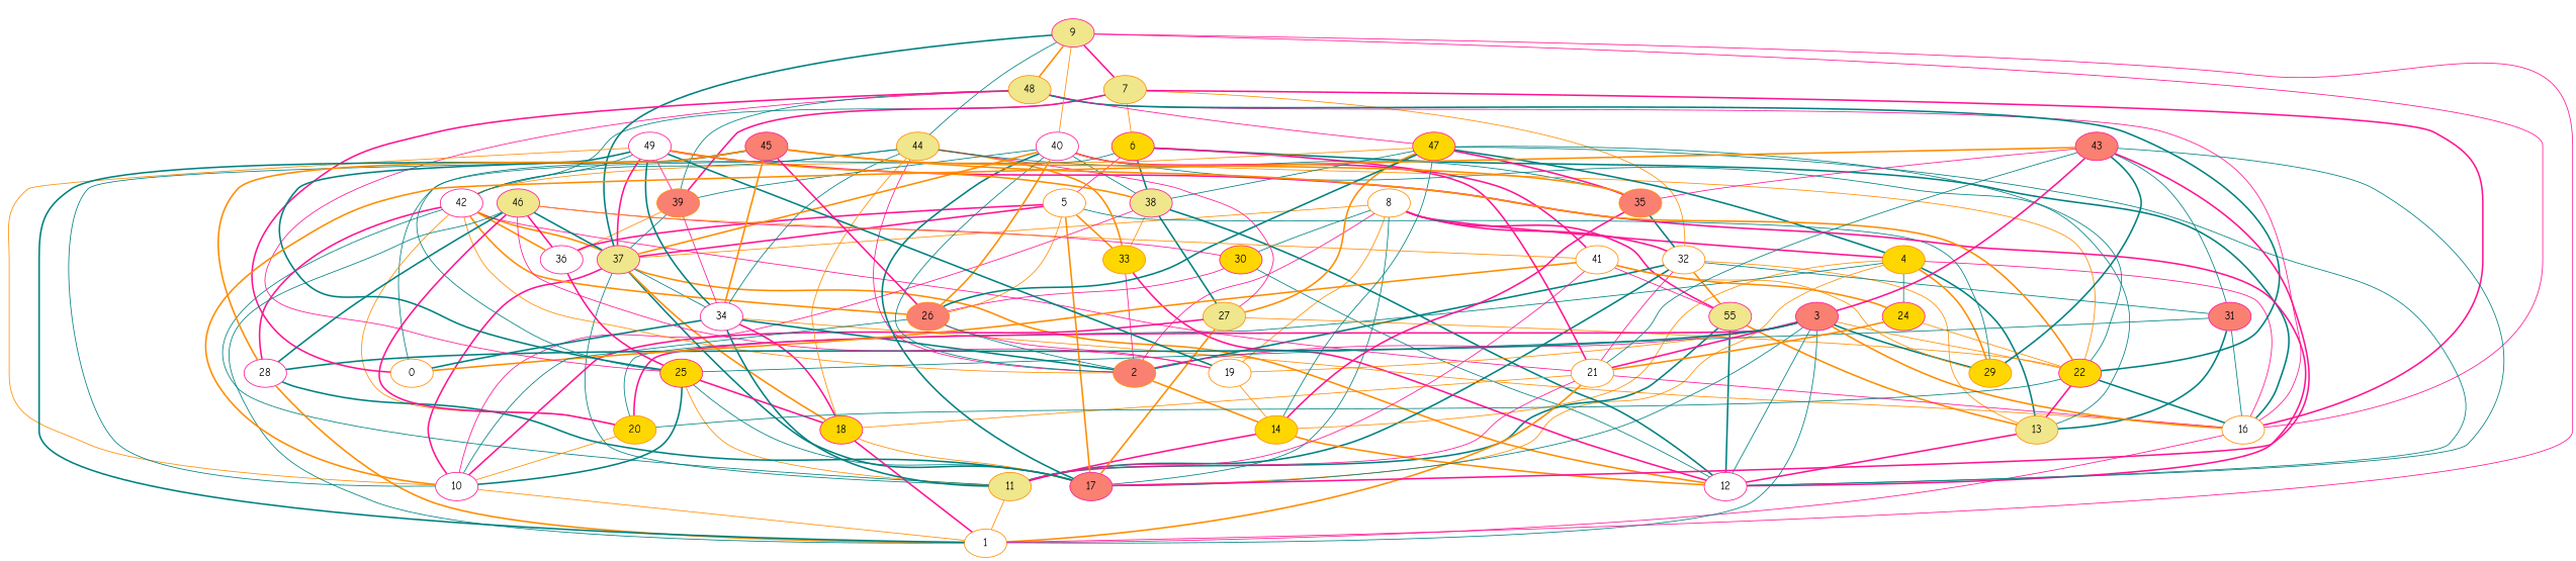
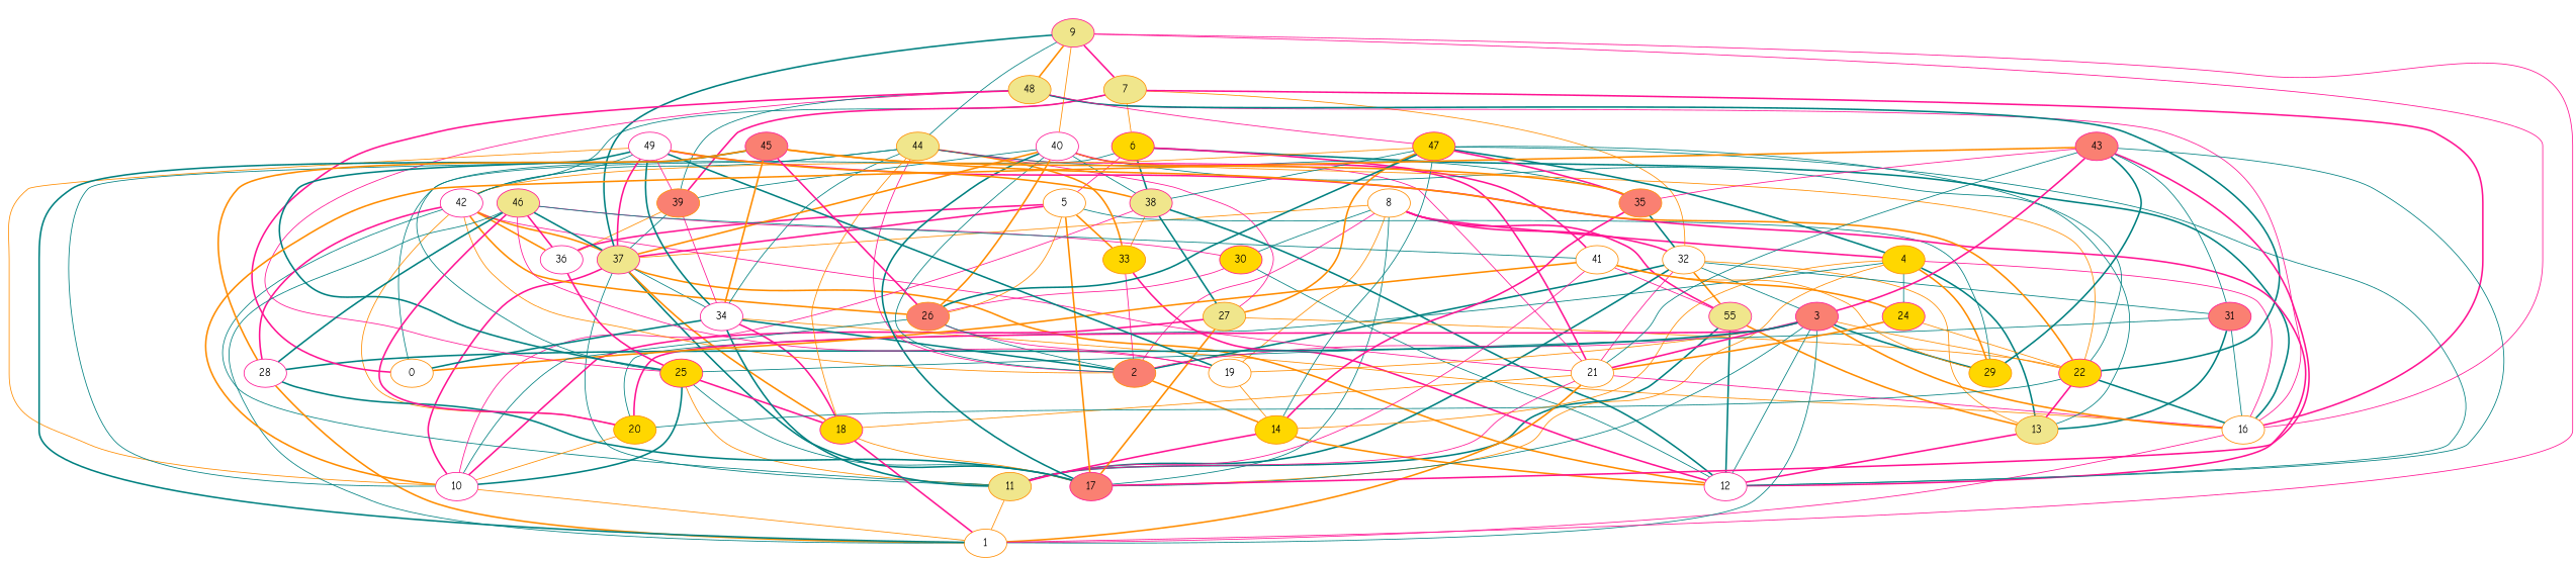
  digraph {
    fontname="Comic Neue"
    node [color=deeppink fillcolor=white fontname="Comic Neue" style=filled]
    edge [color=teal dir=none fontname="Comic Neue" style=solid]
    8 [color=darkorange]
    n2 [fillcolor=khaki label=55]
    17 [fillcolor=salmon]
    19 [color=darkorange]
    2 [color=darkorange fillcolor=salmon]
    37 [fillcolor=khaki]
    32 [color=darkorange]
    4 [color=darkorange fillcolor=gold]
    30 [fillcolor=gold]
    13 [color=darkorange fillcolor=khaki]
    12
    11 [color=darkorange fillcolor=khaki]
    14 [color=darkorange fillcolor=gold]
    38 [fillcolor=khaki]
    33 [color=darkorange fillcolor=gold]
    10
    27 [color=darkorange fillcolor=khaki]
    25 [fillcolor=gold]
    18 [fillcolor=gold]
    1 [color=darkorange]
    34
    7 [color=darkorange fillcolor=khaki]
    6 [fillcolor=gold]
    16 [color=darkorange]
    42
    39 [color=darkorange fillcolor=salmon]
    31 [fillcolor=salmon]
    21 [color=darkorange]
    3 [fillcolor=salmon]
    41 [color=darkorange]
    0 [color=darkorange]
    5 [color=darkorange]
    20 [color=darkorange fillcolor=gold]
    24 [fillcolor=gold]
    29 [color=darkorange fillcolor=gold]
    22 [fillcolor=gold]
    9 [fillcolor=khaki]
    44 [color=darkorange fillcolor=khaki]
    48 [color=darkorange fillcolor=khaki]
    40
    35 [color=darkorange fillcolor=salmon]
    47 [fillcolor=gold]
    36
    28
    26 [color=darkorange fillcolor=salmon]
    49
    46 [fillcolor=khaki]
    45 [fillcolor=salmon]
    43 [fillcolor=salmon]
    subgraph sub_1 {
      8
      n2
      17
      19
      2
      37
      32
      4
      30
      13
      12
      11
      14
      38
      33
      10
      27
      25
      18
      1
      34
      7
      6
      16
      42
      39
      31
      21
      3
      41
      0
      5
      20
      24
      29
      22
      9
      44
      48
      40
      35
      47
      36
      28
      26
      49
      46
      45
      43
    }
    8 -> n2 [color=deeppink style=bold]
    8 -> 17
    8 -> 19 [color=darkorange]
    8 -> 2 [color=deeppink]
    8 -> 37 [color=darkorange]
    8 -> 32 [color=deeppink style=bold]
    8 -> 4 [color=deeppink style=bold]
    8 -> 30
    n2 -> 13 [color=darkorange style=bold]
    n2 -> 12 [style=bold]
    n2 -> 11 [style=bold]
    19 -> 14 [color=darkorange]
    2 -> 14 [color=darkorange style=bold]
    37 -> 17 [style=bold]
    37 -> 12 [color=darkorange style=bold]
    37 -> 11
    37 -> 10 [color=deeppink style=bold]
    37 -> 18 [color=darkorange style=bold]
    37 -> 34
    32 -> n2 [color=darkorange style=bold]
    32 -> 2 [style=bold]
    32 -> 13 [color=darkorange]
    32 -> 11 [style=bold]
    32 -> 31
    32 -> 21 [color=deeppink]
+   32 -> 3
    4 -> 17 [color=darkorange]
    4 -> 13 [style=bold]
    4 -> 14 [color=darkorange]
    4 -> 16 [color=deeppink]
    4 -> 20
    4 -> 24
    4 -> 29 [color=darkorange style=bold]
    30 -> 12
    30 -> 26 [color=deeppink]
    13 -> 12 [color=deeppink style=bold]
    11 -> 1 [color=darkorange]
    14 -> 12 [color=darkorange style=bold]
    14 -> 11 [color=deeppink style=bold]
    38 -> 12 [style=bold]
    38 -> 33 [color=darkorange]
    38 -> 10 [color=deeppink]
    38 -> 27 [style=bold]
    33 -> 2 [color=deeppink]
    33 -> 12 [color=deeppink style=bold]
    10 -> 1 [color=darkorange]
    27 -> 17 [color=darkorange style=bold]
    27 -> 10 [color=deeppink style=bold]
    27 -> 22 [color=darkorange]
    25 -> 17
    25 -> 11 [color=darkorange]
    25 -> 10 [style=bold]
    25 -> 18 [color=deeppink style=bold]
    18 -> 17 [color=darkorange]
    18 -> 1 [color=deeppink style=bold]
    34 -> 2 [style=bold]
    34 -> 11 [style=bold]
    34 -> 18 [color=deeppink style=bold]
    34 -> 16 [color=darkorange]
    34 -> 0 [style=bold]
    7 -> 32 [color=darkorange]
    7 -> 6 [color=darkorange]
    7 -> 16 [color=deeppink style=bold]
    7 -> 42
    7 -> 39 [color=deeppink style=bold]
    6 -> 38 [style=bold]
    6 -> 16 [style=bold]
    6 -> 41 [color=deeppink style=bold]
    6 -> 0
    6 -> 5 [color=deeppink]
    16 -> 1 [color=deeppink]
    42 -> 2 [color=darkorange]
    42 -> 37 [color=darkorange style=bold]
    42 -> 11
    42 -> 21 [color=deeppink]
    42 -> 20 [color=darkorange]
    42 -> 36 [color=darkorange style=bold]
    42 -> 28 [color=deeppink style=bold]
    42 -> 26 [color=darkorange style=bold]
    39 -> 37
    39 -> 34 [color=deeppink]
    39 -> 36 [color=darkorange]
    31 -> 13 [style=bold]
    31 -> 25
    31 -> 16
    21 -> 11 [color=deeppink]
    21 -> 18 [color=darkorange]
    21 -> 1 [color=darkorange style=bold]
    21 -> 16 [color=deeppink]
    3 -> 17
    3 -> 19 [color=darkorange]
    3 -> 2 [color=deeppink]
    3 -> 12
    3 -> 1
    3 -> 16 [color=darkorange style=bold]
    3 -> 21 [color=deeppink style=bold]
    3 -> 20 [color=deeppink style=bold]
    3 -> 29 [style=bold]
    3 -> 22 [color=darkorange]
    3 -> 28 [style=bold]
    41 -> n2 [color=deeppink]
    41 -> 11 [color=deeppink]
    41 -> 0 [color=darkorange style=bold]
    41 -> 24 [color=darkorange style=bold]
    41 -> 29 [color=darkorange]
    5 -> 17 [color=darkorange style=bold]
    5 -> 37 [color=deeppink style=bold]
    5 -> 33 [color=darkorange style=bold]
    5 -> 29
    5 -> 36 [color=deeppink style=bold]
    5 -> 26 [color=darkorange]
    20 -> 10 [color=darkorange]
    24 -> 21 [color=darkorange style=bold]
    24 -> 22 [color=darkorange]
    22 -> 13 [color=deeppink style=bold]
    22 -> 16 [style=bold]
    22 -> 20
    9 -> 37 [style=bold]
    9 -> 1 [color=deeppink]
    9 -> 7 [color=deeppink style=bold]
    9 -> 16 [color=deeppink]
    9 -> 44
    9 -> 48 [color=darkorange style=bold]
    9 -> 40 [color=darkorange]
    44 -> 2 [color=deeppink]
    44 -> 33 [color=darkorange style=bold]
    44 -> 27 [color=deeppink]
    44 -> 25
    44 -> 18 [color=darkorange]
    44 -> 34
    44 -> 42
+   44 -> 21 [color=deeppink]
    44 -> 35
    48 -> 25 [color=deeppink]
    48 -> 16 [color=deeppink]
    48 -> 39
    48 -> 0 [color=deeppink style=bold]
    48 -> 22 [style=bold]
    48 -> 47 [color=deeppink]
    40 -> 17 [style=bold]
    40 -> 2
    40 -> 37 [color=darkorange style=bold]
    40 -> 13
    40 -> 38
    40 -> 39
    40 -> 21 [color=deeppink style=bold]
    40 -> 22 [color=darkorange]
    40 -> 26 [color=darkorange style=bold]
    35 -> 32 [style=bold]
    35 -> 14 [color=deeppink style=bold]
    47 -> 4 [style=bold]
    47 -> 12
    47 -> 14
    47 -> 38
    47 -> 27 [color=darkorange style=bold]
    47 -> 42 [color=darkorange]
    47 -> 22
    47 -> 35 [color=deeppink style=bold]
    47 -> 26 [style=bold]
    36 -> 25 [color=deeppink style=bold]
    28 -> 17 [style=bold]
    28 -> 1 [color=darkorange style=bold]
    26 -> 19 [color=deeppink]
    26 -> 2
    26 -> 10
    49 -> 19 [style=bold]
    49 -> 37 [color=deeppink style=bold]
    49 -> 12 [color=deeppink style=bold]
    49 -> 38 [color=darkorange style=bold]
    49 -> 10 [color=darkorange]
    49 -> 25 [style=bold]
    49 -> 34 [style=bold]
    49 -> 42
    49 -> 39 [color=deeppink]
    46 -> 19 [color=deeppink]
    46 -> 37 [style=bold]
    46 -> 30 [color=deeppink]
    46 -> 1
-   46 -> 41 [color=darkorange]
+   46 -> 41
    46 -> 20 [color=deeppink style=bold]
    46 -> 36 [color=deeppink style=bold]
    46 -> 28 [style=bold]
    45 -> 10
    45 -> 1 [style=bold]
    45 -> 34 [color=darkorange style=bold]
    45 -> 22 [color=darkorange style=bold]
    45 -> 35 [color=darkorange style=bold]
    45 -> 28 [color=darkorange style=bold]
    45 -> 26 [color=deeppink style=bold]
    43 -> 17 [color=deeppink style=bold]
    43 -> 12
    43 -> 10 [color=darkorange style=bold]
    43 -> 31
    43 -> 21
    43 -> 3 [color=deeppink style=bold]
    43 -> 29 [style=bold]
    43 -> 35 [color=deeppink]
  }
